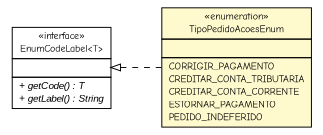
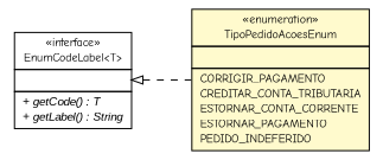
  digraph {
    nodesep=0.25
    ranksep=0.5
    rankdir=LR
    fontname="Comic Neue"
    node [fontcolor=black fontname="Comic Neue" fontsize=10.0 shape=plaintext]
-   n1 [label=<<table title="br.gov.to.sefaz.arr.parametros.persistence.enums.TipoPedidoAcoesEnum" border="0" cellborder="1" cellspacing="0" cellpadding="2" port="p" bgcolor="lemonChiffon" href="./TipoPedidoAcoesEnum.html"> 		<tr><td><table border="0" cellspacing="0" cellpadding="1"> <tr><td align="center" balign="center"> &#171;enumeration&#187; </td></tr> <tr><td align="center" balign="center"> TipoPedidoAcoesEnum </td></tr> 		</table></td></tr> 		<tr><td><table border="0" cellspacing="0" cellpadding="1"> <tr><td align="left" balign="left">  </td></tr> 		</table></td></tr> 		<tr><td><table border="0" cellspacing="0" cellpadding="1"> <tr><td align="left" balign="left"> CORRIGIR_PAGAMENTO </td></tr> <tr><td align="left" balign="left"> CREDITAR_CONTA_TRIBUTARIA </td></tr> <tr><td align="left" balign="left"> CREDITAR_CONTA_CORRENTE </td></tr> <tr><td align="left" balign="left"> ESTORNAR_PAGAMENTO </td></tr> <tr><td align="left" balign="left"> PEDIDO_INDEFERIDO </td></tr> 		</table></td></tr> 		</table>>]
+   n1 [label=<<table title="br.gov.to.sefaz.arr.parametros.persistence.enums.TipoPedidoAcoesEnum" border="0" cellborder="1" cellspacing="0" cellpadding="2" port="p" bgcolor="lemonChiffon" href="./TipoPedidoAcoesEnum.html"> 		<tr><td><table border="0" cellspacing="0" cellpadding="1"> <tr><td align="center" balign="center"> &#171;enumeration&#187; </td></tr> <tr><td align="center" balign="center"> TipoPedidoAcoesEnum </td></tr> 		</table></td></tr> 		<tr><td><table border="0" cellspacing="0" cellpadding="1"> <tr><td align="left" balign="left">  </td></tr> 		</table></td></tr> 		<tr><td><table border="0" cellspacing="0" cellpadding="1"> <tr><td align="left" balign="left"> CORRIGIR_PAGAMENTO </td></tr> <tr><td align="left" balign="left"> CREDITAR_CONTA_TRIBUTARIA </td></tr> <tr><td align="left" balign="left"> ESTORNAR_CONTA_CORRENTE </td></tr> <tr><td align="left" balign="left"> ESTORNAR_PAGAMENTO </td></tr> <tr><td align="left" balign="left"> PEDIDO_INDEFERIDO </td></tr> 		</table></td></tr> 		</table>>]
    n2 [label=<<table title="br.gov.to.sefaz.persistence.enums.EnumCodeLabel" border="0" cellborder="1" cellspacing="0" cellpadding="2" port="p" href="http://java.sun.com/j2se/1.4.2/docs/api/br/gov/to/sefaz/persistence/enums/EnumCodeLabel.html"> 		<tr><td><table border="0" cellspacing="0" cellpadding="1"> <tr><td align="center" balign="center"> &#171;interface&#187; </td></tr> <tr><td align="center" balign="center"> EnumCodeLabel&lt;T&gt; </td></tr> 		</table></td></tr> 		<tr><td><table border="0" cellspacing="0" cellpadding="1"> <tr><td align="left" balign="left">  </td></tr> 		</table></td></tr> 		<tr><td><table border="0" cellspacing="0" cellpadding="1"> <tr><td align="left" balign="left"><font face="arial italic" point-size="10.0"> + getCode() : T </font></td></tr> <tr><td align="left" balign="left"><font face="arial italic" point-size="10.0"> + getLabel() : String </font></td></tr> 		</table></td></tr> 		</table>>]
    n2 -> n1 [arrowtail=empty dir=back fontname="Comic Neue" fontsize=10 headport=p labelfontname=arial labelfontsize=10 style=dashed tailport=p]
  }
